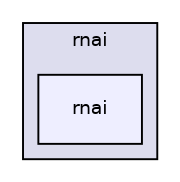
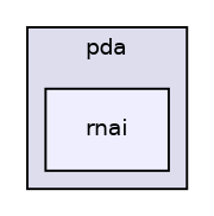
  digraph {
    compound=true
    n1 [fillcolor="#eeeeff" fontname=Helvetica fontsize=10 label=rnai pencolor=black shape=box style=filled]
    subgraph cluster_1 {
      bgcolor="#ddddee"
      fontname=Helvetica
      fontsize=10
-     label=rnai
+     label=pda
      pencolor=black
      n1
    }
  }
